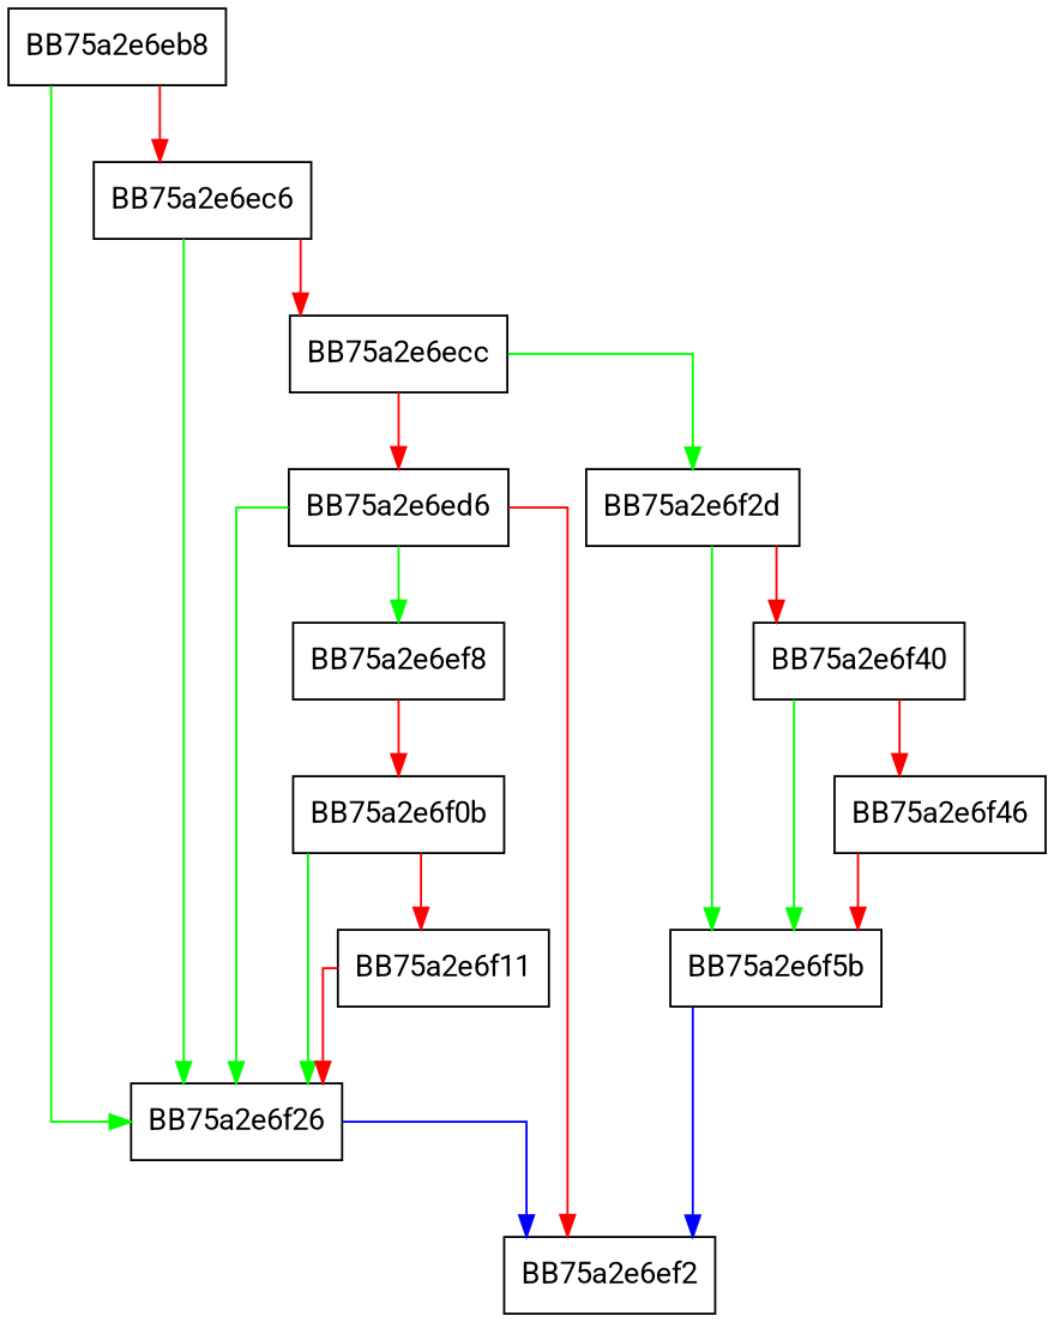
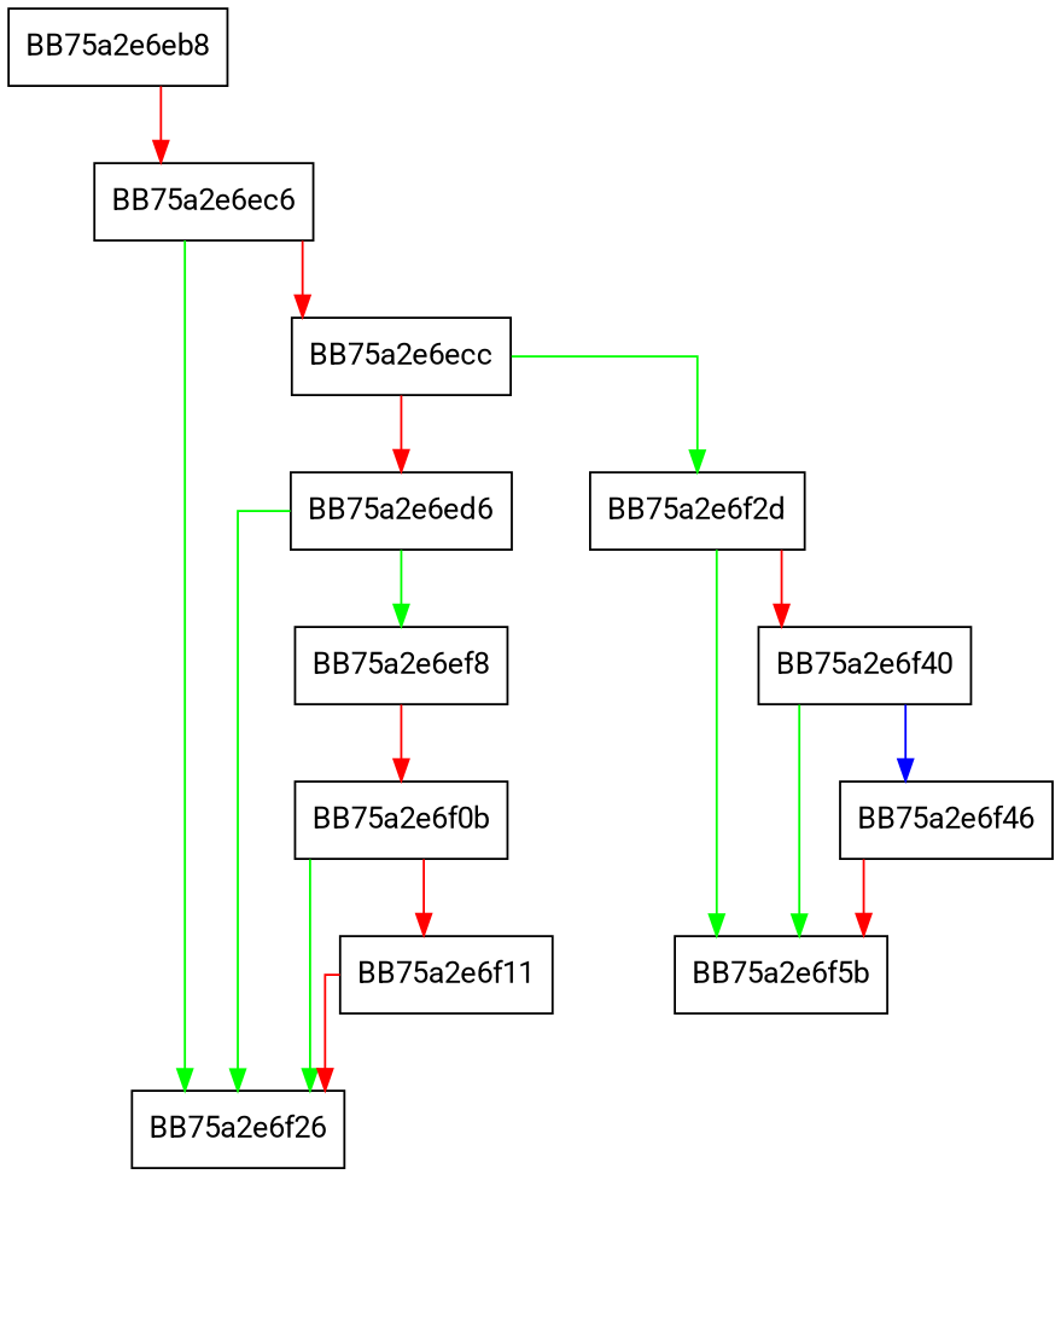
  digraph {
    fontname=Roboto
    splines=ortho
    node [fontname=Roboto shape=box]
    edge [color=red fontname=Roboto]
    BB75a2e6eb8
    BB75a2e6f26
    BB75a2e6ec6
-   BB75a2e6ef2
    BB75a2e6ecc
    BB75a2e6f2d
    BB75a2e6ed6
    BB75a2e6f5b
    BB75a2e6f40
    BB75a2e6ef8
    BB75a2e6f46
    BB75a2e6f0b
    BB75a2e6f11
-   BB75a2e6eb8 -> BB75a2e6f26 [color=green]
    BB75a2e6eb8 -> BB75a2e6ec6
-   BB75a2e6f26 -> BB75a2e6ef2 [color=blue]
    BB75a2e6ec6 -> BB75a2e6f26 [color=green]
    BB75a2e6ec6 -> BB75a2e6ecc
    BB75a2e6ecc -> BB75a2e6f2d [color=green]
    BB75a2e6ecc -> BB75a2e6ed6
    BB75a2e6f2d -> BB75a2e6f5b [color=green]
    BB75a2e6f2d -> BB75a2e6f40
    BB75a2e6ed6 -> BB75a2e6f26 [color=green]
-   BB75a2e6ed6 -> BB75a2e6ef2
    BB75a2e6ed6 -> BB75a2e6ef8 [color=green]
-   BB75a2e6f5b -> BB75a2e6ef2 [color=blue]
    BB75a2e6f40 -> BB75a2e6f5b [color=green]
-   BB75a2e6f40 -> BB75a2e6f46
+   BB75a2e6f40 -> BB75a2e6f46 [color=blue]
    BB75a2e6ef8 -> BB75a2e6f0b
    BB75a2e6f46 -> BB75a2e6f5b
    BB75a2e6f0b -> BB75a2e6f26 [color=green]
    BB75a2e6f0b -> BB75a2e6f11
    BB75a2e6f11 -> BB75a2e6f26
  }
